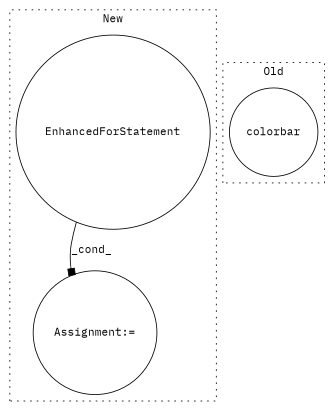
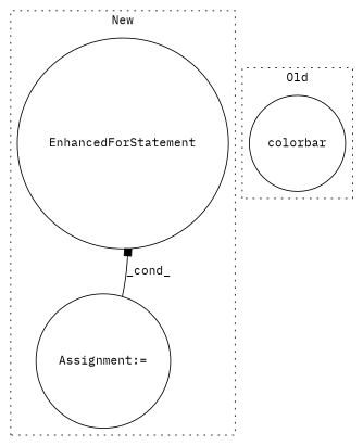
  digraph {
    fontname="IBM Plex Mono"
    node [l="53,2" s="1726,1791" shape=circle fontname="IBM Plex Mono"]
    n1 [a=70 label=EnhancedForStatement]
    n2 [a=7 label="Assignment:="]
    n3 [a=32 l=10 label=colorbar s=1435]
    subgraph cluster_1 {
      label=New
      style=dotted
      n1
      n2
    }
    subgraph cluster_2 {
      label=Old
      style=dotted
      n3
    }
-   n1 -> n2 [label=_cond_ arrowhead=box fontname="IBM Plex Mono"]
+   n2 -> n1 [label=_cond_ arrowhead=box fontname="IBM Plex Mono"]
  }
